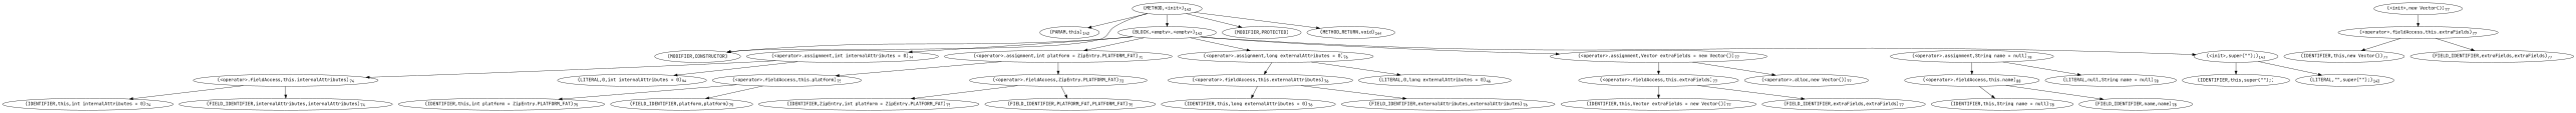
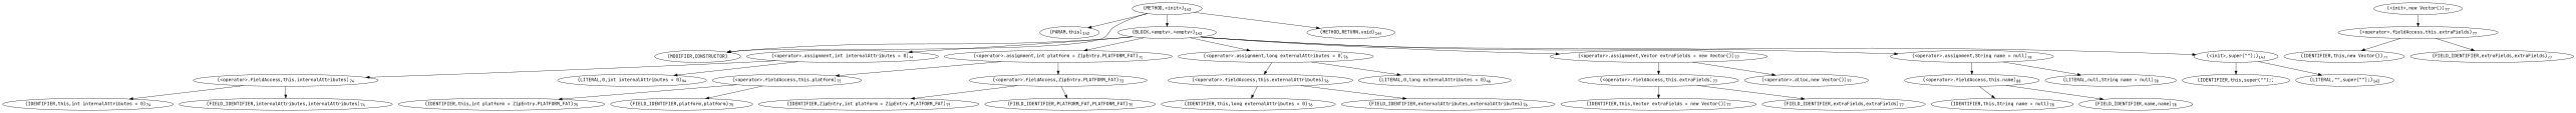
  digraph {
    fontname="JetBrains Mono"
    node [fontname="JetBrains Mono"]
    edge [fontname="JetBrains Mono"]
    n1 [label=<(METHOD,&lt;init&gt;)<SUB>142</SUB>>]
    n2 [label=<(PARAM,this)<SUB>142</SUB>>]
    n3 [label=<(BLOCK,&lt;empty&gt;,&lt;empty&gt;)<SUB>142</SUB>>]
    n4 [label=<(MODIFIER,CONSTRUCTOR)>]
-   n5 [label=<(MODIFIER,PROTECTED)>]
    n6 [label=<(METHOD_RETURN,void)<SUB>144</SUB>>]
    n7 [label=<(&lt;operator&gt;.assignment,int internalAttributes = 0)<SUB>74</SUB>>]
    n8 [label=<(&lt;operator&gt;.assignment,int platform = ZipEntry.PLATFORM_FAT)<SUB>75</SUB>>]
    n9 [label=<(&lt;operator&gt;.assignment,long externalAttributes = 0)<SUB>76</SUB>>]
    n10 [label=<(&lt;operator&gt;.assignment,Vector extraFields = new Vector())<SUB>77</SUB>>]
    n11 [label=<(&lt;operator&gt;.assignment,String name = null)<SUB>78</SUB>>]
    n12 [label=<(&lt;init&gt;,super(&quot;&quot;);)<SUB>143</SUB>>]
    n13 [label=<(&lt;operator&gt;.fieldAccess,this.internalAttributes)<SUB>74</SUB>>]
    n14 [label=<(LITERAL,0,int internalAttributes = 0)<SUB>94</SUB>>]
    n15 [label=<(&lt;operator&gt;.fieldAccess,this.platform)<SUB>75</SUB>>]
    n16 [label=<(&lt;operator&gt;.fieldAccess,ZipEntry.PLATFORM_FAT)<SUB>73</SUB>>]
    n17 [label=<(&lt;operator&gt;.fieldAccess,this.externalAttributes)<SUB>76</SUB>>]
    n18 [label=<(LITERAL,0,long externalAttributes = 0)<SUB>46</SUB>>]
    n19 [label=<(&lt;operator&gt;.fieldAccess,this.extraFields)<SUB>77</SUB>>]
    n20 [label=<(&lt;operator&gt;.alloc,new Vector())<SUB>77</SUB>>]
    n21 [label=<(&lt;init&gt;,new Vector())<SUB>77</SUB>>]
    n22 [label=<(&lt;operator&gt;.fieldAccess,this.extraFields)<SUB>77</SUB>>]
    n23 [label=<(&lt;operator&gt;.fieldAccess,this.name)<SUB>88</SUB>>]
    n24 [label=<(LITERAL,null,String name = null)<SUB>78</SUB>>]
    n25 [label=<(IDENTIFIER,this,super(&quot;&quot;);)>]
    n26 [label=<(LITERAL,&quot;&quot;,super(&quot;&quot;);)<SUB>143</SUB>>]
    n27 [label=<(IDENTIFIER,this,int internalAttributes = 0)<SUB>74</SUB>>]
    n28 [label=<(FIELD_IDENTIFIER,internalAttributes,internalAttributes)<SUB>74</SUB>>]
    n29 [label=<(IDENTIFIER,this,int platform = ZipEntry.PLATFORM_FAT)<SUB>75</SUB>>]
    n30 [label=<(FIELD_IDENTIFIER,platform,platform)<SUB>75</SUB>>]
    n31 [label=<(IDENTIFIER,ZipEntry,int platform = ZipEntry.PLATFORM_FAT)<SUB>75</SUB>>]
    n32 [label=<(FIELD_IDENTIFIER,PLATFORM_FAT,PLATFORM_FAT)<SUB>75</SUB>>]
    n33 [label=<(IDENTIFIER,this,long externalAttributes = 0)<SUB>76</SUB>>]
    n34 [label=<(FIELD_IDENTIFIER,externalAttributes,externalAttributes)<SUB>76</SUB>>]
    n35 [label=<(IDENTIFIER,this,Vector extraFields = new Vector())<SUB>77</SUB>>]
    n36 [label=<(FIELD_IDENTIFIER,extraFields,extraFields)<SUB>77</SUB>>]
    n37 [label=<(IDENTIFIER,this,new Vector())<SUB>77</SUB>>]
    n38 [label=<(FIELD_IDENTIFIER,extraFields,extraFields)<SUB>77</SUB>>]
    n39 [label=<(IDENTIFIER,this,String name = null)<SUB>78</SUB>>]
    n40 [label=<(FIELD_IDENTIFIER,name,name)<SUB>78</SUB>>]
    n1 -> n2
    n1 -> n3
    n1 -> n4
-   n1 -> n5
    n1 -> n6
    n3 -> n4
    n3 -> n7
    n3 -> n8
    n3 -> n9
    n3 -> n10
+   n3 -> n11
    n3 -> n12
    n7 -> n13
    n7 -> n14
    n8 -> n15
    n8 -> n16
    n9 -> n17
    n9 -> n18
    n10 -> n19
    n10 -> n20
    n11 -> n23
    n11 -> n24
    n12 -> n25
    n12 -> n26
    n13 -> n27
    n13 -> n28
    n15 -> n29
    n15 -> n30
    n16 -> n31
    n16 -> n32
    n17 -> n33
    n17 -> n34
    n19 -> n35
    n19 -> n36
    n21 -> n22
    n22 -> n37
    n22 -> n38
    n23 -> n39
    n23 -> n40
  }
